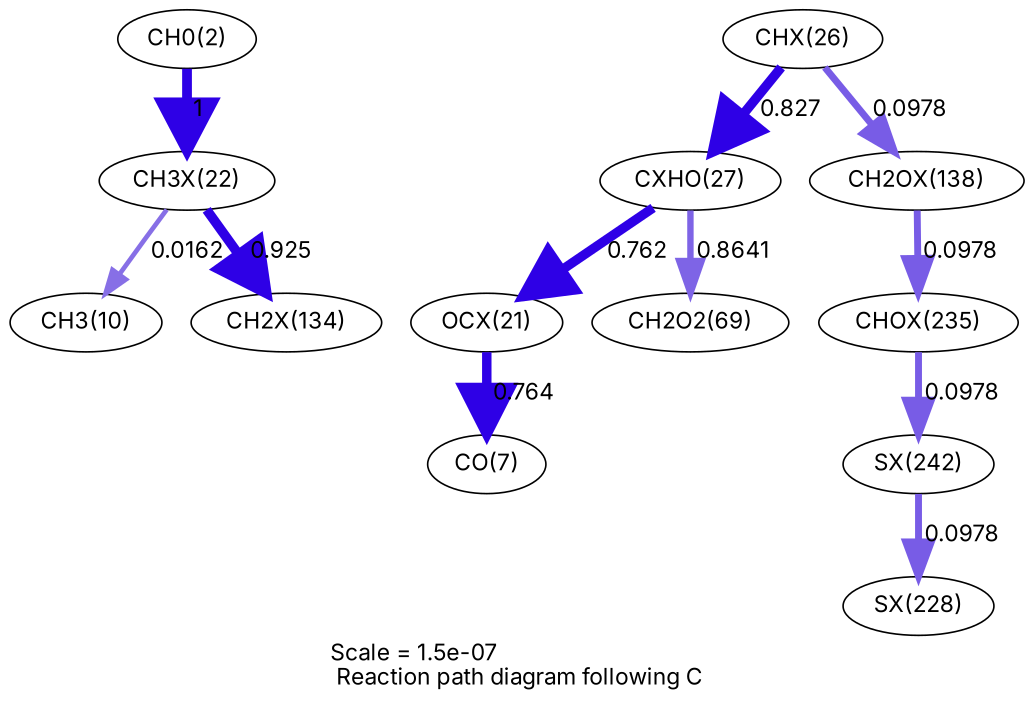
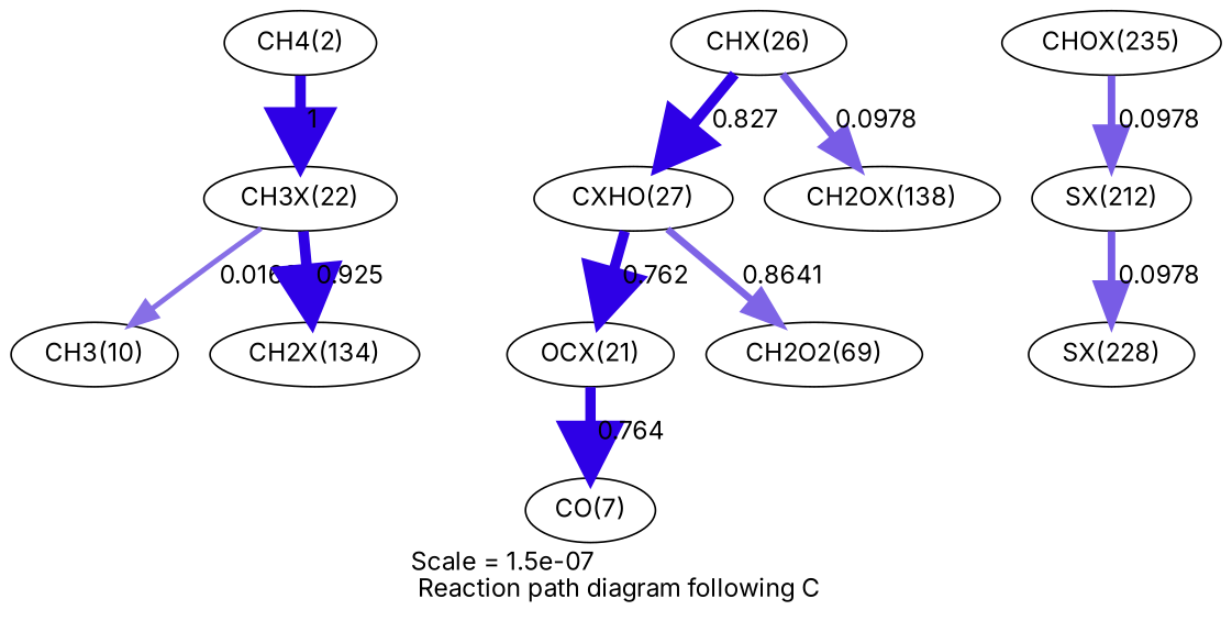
  digraph {
    fontname=Inter
    label="Scale = 1.5e-07\l Reaction path diagram following C"
    node [fontname=Inter]
    edge [arrowsize=2.12 color="0.7, 0.598, 0.9" fontname=Inter penwidth=4.24]
-   n1 [label="CH0(2)"]
+   n1 [label="CH4(2)"]
    n2 [label="CH3X(22)"]
    n3 [label="CH3(10)"]
    n4 [label="CH2X(134)"]
    n5 [label="CHX(26)"]
    n6 [label="CXHO(27)"]
    n7 [label="CH2OX(138)"]
    n8 [label="OCX(21)"]
    n9 [label="CH2O2(69)"]
    n10 [label="CHOX(235)"]
    n11 [label="CO(7)"]
-   n12 [label="SX(242)"]
+   n12 [label="SX(212)"]
    n13 [label="SX(228)"]
    n1 -> n2 [arrowsize=3 color="0.7, 1.5, 0.9" label=" 1" penwidth=6]
    n2 -> n3 [arrowsize=1.44 color="0.7, 0.516, 0.9" label=" 0.0162" penwidth=2.89]
    n2 -> n4 [arrowsize=2.97 color="0.7, 1.42, 0.9" label=" 0.925" penwidth=5.94]
    n5 -> n6 [arrowsize=2.93 color="0.7, 1.33, 0.9" label=" 0.827" penwidth=5.86]
    n5 -> n7 [label=" 0.0978"]
    n6 -> n8 [arrowsize=2.9 color="0.7, 1.26, 0.9" label=" 0.762" penwidth=5.8]
    n6 -> n9 [arrowsize=1.96 color="0.7, 0.564, 0.9" label=" 0.8641" penwidth=3.93]
-   n7 -> n10 [label=" 0.0978"]
    n8 -> n11 [arrowsize=2.9 color="0.7, 1.26, 0.9" label=" 0.764" penwidth=5.8]
    n10 -> n12 [label=" 0.0978"]
    n12 -> n13 [label=" 0.0978"]
  }
